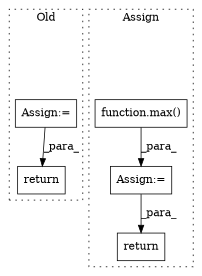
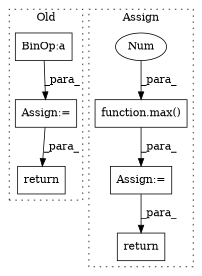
  digraph {
    node [a=93 l=3 shape=box]
    n1 [l=7 label=return s=2384]
+   n2 [a=82 label="BinOp:a" s=1926]
    n3 [a=68 label="Assign:=" s=1889]
    n4 [a=75 l="4,1" label="function.max()" s="2252,2271"]
    n5 [a=68 label="Assign:=" s=2244]
    n6 [l=7 label=return s=2660]
+   n7 [a=76 l=1 label=Num s=2270 shape=ellipse]
    subgraph cluster_1 {
      label=Old
      style=dotted
      n1
+     n2
      n3
    }
    subgraph cluster_2 {
      label=Assign
      style=dotted
      n4
      n5
      n6
+     n7
    }
+   n2 -> n3 [label=_para_]
    n3 -> n1 [label=_para_]
    n4 -> n5 [label=_para_]
    n5 -> n6 [label=_para_]
+   n7 -> n4 [label=_para_]
  }
